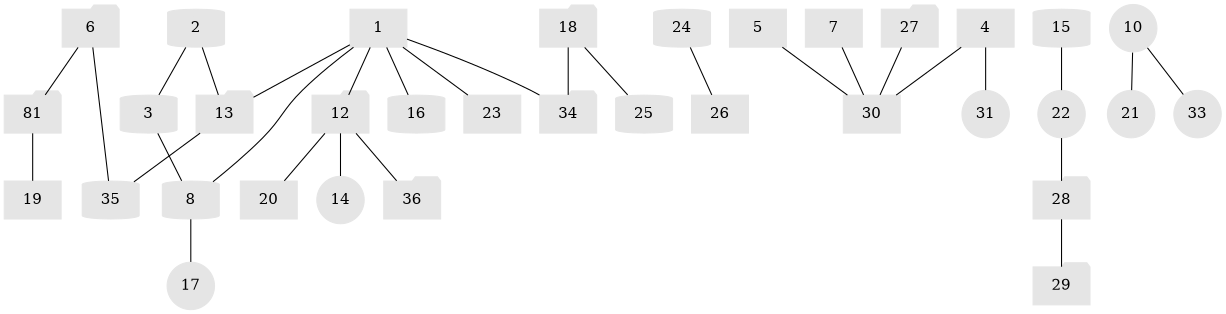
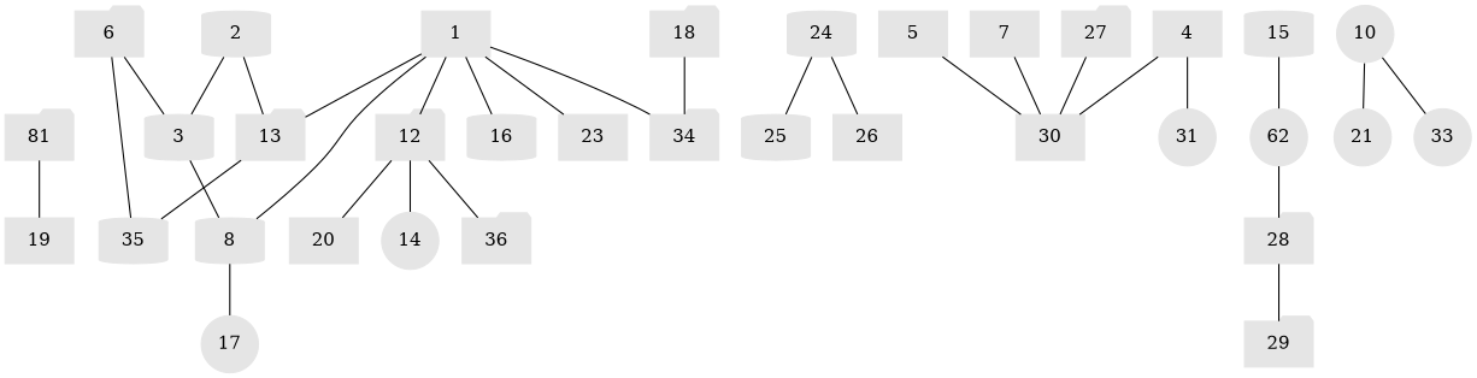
  graph {
    node [color=gray90 shape=folder style=filled]
    edge [weight=1.0]
    1 [shape=box]
    8 [shape=cylinder]
    12
    13
    16 [shape=cylinder]
    23 [shape=box]
    34
    17 [shape=circle]
    20 [shape=box]
    14 [shape=circle]
    36
    35 [shape=cylinder]
    2 [shape=cylinder]
    3 [shape=cylinder]
    26 [shape=box]
    4 [shape=box]
    30 [shape=box]
    31 [shape=circle]
    5 [shape=box]
    n20 [label=81]
    6
    19 [shape=box]
    7 [shape=box]
-   22 [shape=circle]
+   22 [shape=circle label=62]
    28
    10 [shape=circle]
    21 [shape=circle]
    33 [shape=circle]
    15 [shape=cylinder]
    18
    25 [shape=cylinder]
    29
    24 [shape=cylinder]
    27
    1 -- 8
    1 -- 12
    1 -- 13
    1 -- 16
    1 -- 23
    1 -- 34
    8 -- 17
    12 -- 20
    12 -- 14
    12 -- 36
    13 -- 35
    2 -- 13
    2 -- 3
    3 -- 8
    4 -- 30
    4 -- 31
    5 -- 30
    n20 -- 19
    6 -- 35
-   6 -- n20
+   6 -- 3
    7 -- 30
    22 -- 28
    28 -- 29
    10 -- 21
    10 -- 33
    15 -- 22
    18 -- 34
-   18 -- 25
+   24 -- 25
    24 -- 26
    27 -- 30
  }
